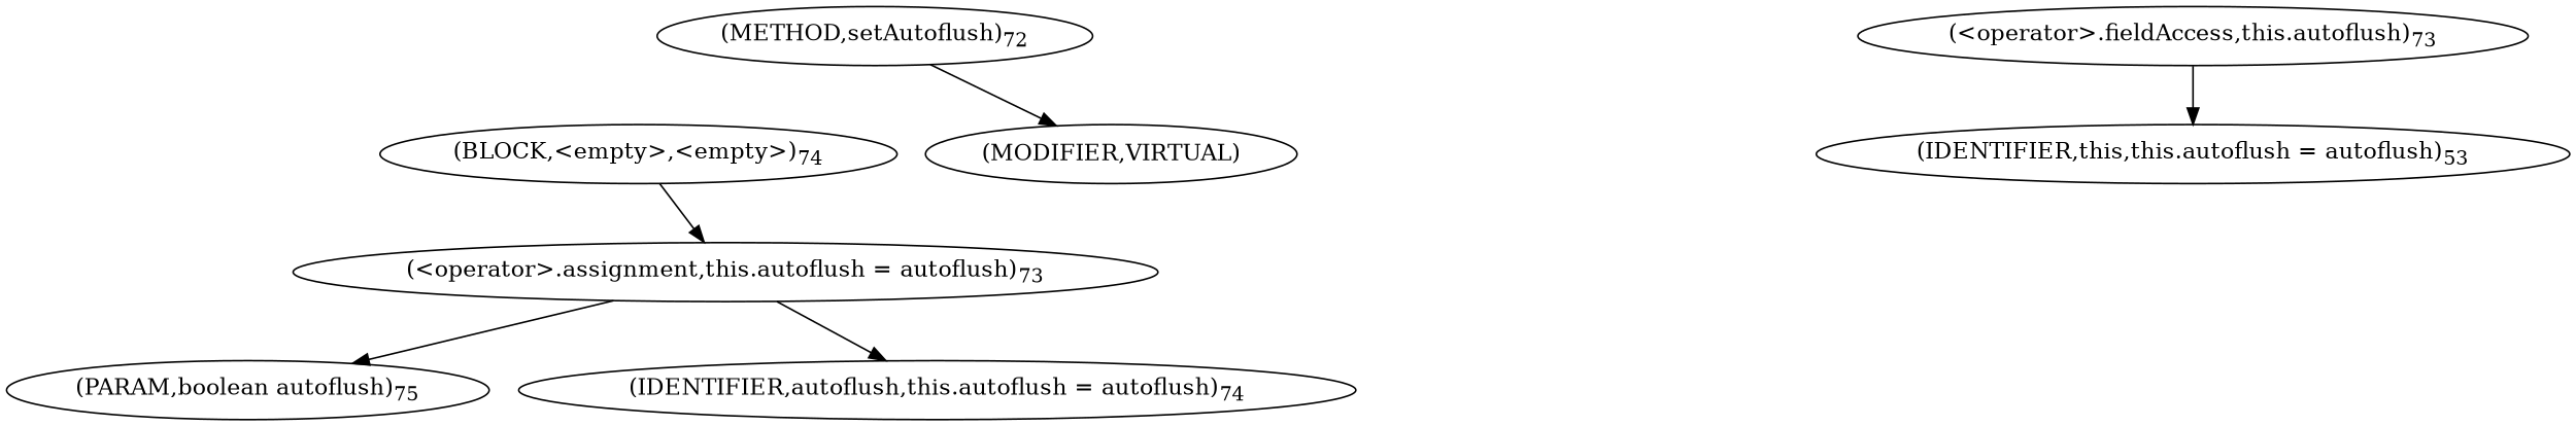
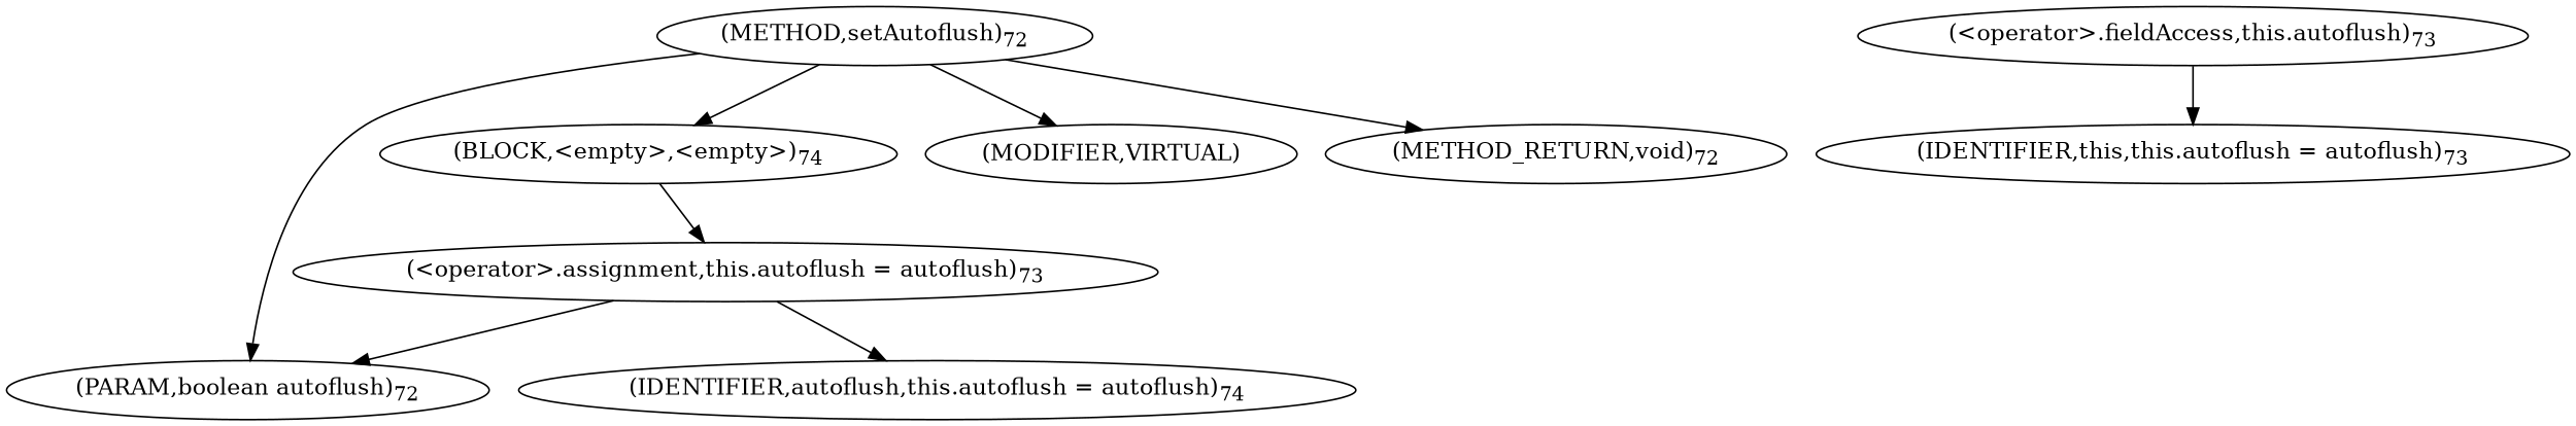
  digraph {
    n1 [label=<(METHOD,setAutoflush)<SUB>72</SUB>>]
-   n2 [label=<(PARAM,boolean autoflush)<SUB>75</SUB>>]
+   n2 [label=<(PARAM,boolean autoflush)<SUB>72</SUB>>]
    n3 [label=<(BLOCK,&lt;empty&gt;,&lt;empty&gt;)<SUB>74</SUB>>]
    n4 [label=<(MODIFIER,VIRTUAL)>]
+   n5 [label=<(METHOD_RETURN,void)<SUB>72</SUB>>]
    n6 [label=<(&lt;operator&gt;.assignment,this.autoflush = autoflush)<SUB>73</SUB>>]
    n7 [label=<(IDENTIFIER,autoflush,this.autoflush = autoflush)<SUB>74</SUB>>]
    n8 [label=<(&lt;operator&gt;.fieldAccess,this.autoflush)<SUB>73</SUB>>]
-   n9 [label=<(IDENTIFIER,this,this.autoflush = autoflush)<SUB>53</SUB>>]
+   n9 [label=<(IDENTIFIER,this,this.autoflush = autoflush)<SUB>73</SUB>>]
+   n1 -> n2
+   n1 -> n3
    n1 -> n4
+   n1 -> n5
    n3 -> n6
    n6 -> n2
    n6 -> n7
    n8 -> n9
  }
